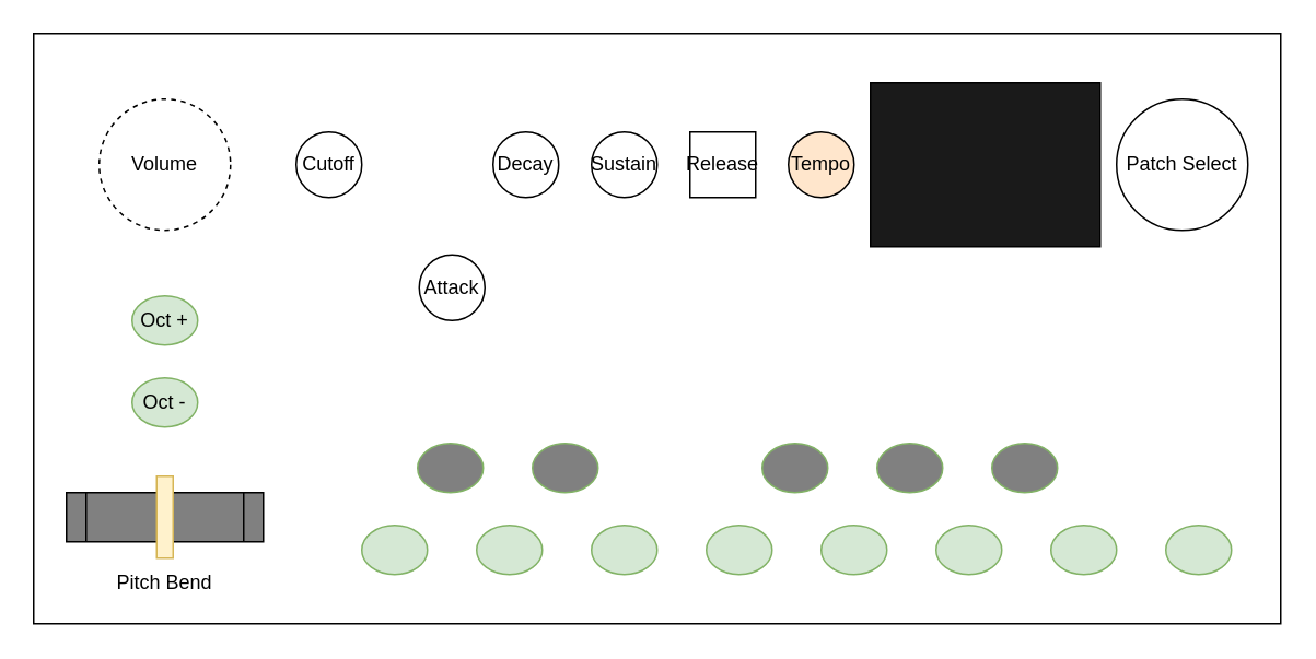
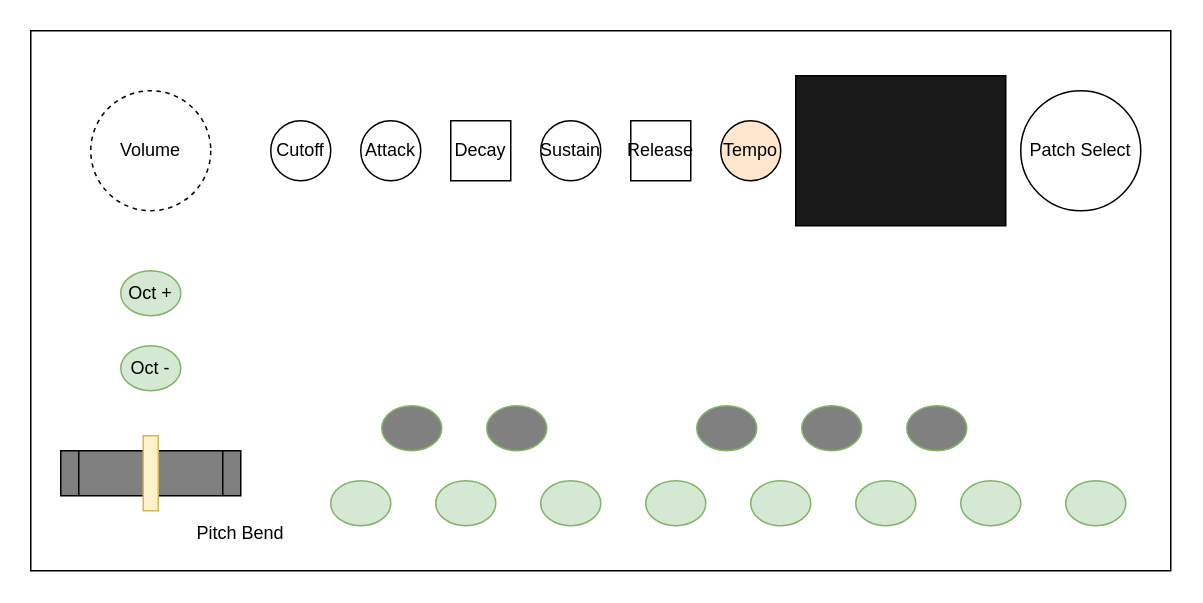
  <mxCell id="0" />
  <mxCell id="1" parent="0" />
  <mxCell id="2" value="" style="rounded=0;whiteSpace=wrap;html=1;" parent="1" vertex="1"><mxGeometry x="20" y="20" width="760" height="360" as="geometry" /></mxCell>
  <mxCell id="3" value="Volume" style="ellipse;whiteSpace=wrap;html=1;aspect=fixed;dashed=1;" parent="1" vertex="1"><mxGeometry x="60" y="60" width="80" height="80" as="geometry" /></mxCell>
  <mxCell id="4" value="Cutoff" style="ellipse;whiteSpace=wrap;html=1;aspect=fixed;" parent="1" vertex="1"><mxGeometry x="180" y="80" width="40" height="40" as="geometry" /></mxCell>
- <mxCell id="5" value="Attack" style="ellipse;whiteSpace=wrap;html=1;aspect=fixed;" parent="1" vertex="1"><mxGeometry x="255" y="155" width="40" height="40" as="geometry" /></mxCell>
+ <mxCell id="5" value="Attack" style="ellipse;whiteSpace=wrap;html=1;aspect=fixed;" parent="1" vertex="1"><mxGeometry x="240" y="80" width="40" height="40" as="geometry" /></mxCell>
  <mxCell id="6" value="Sustain" style="ellipse;whiteSpace=wrap;html=1;aspect=fixed;" parent="1" vertex="1"><mxGeometry x="360" y="80" width="40" height="40" as="geometry" /></mxCell>
- <mxCell id="7" value="Decay" style="ellipse;whiteSpace=wrap;html=1;aspect=fixed;" parent="1" vertex="1"><mxGeometry x="300" y="80" width="40" height="40" as="geometry" /></mxCell>
+ <mxCell id="7" value="Decay" style="whiteSpace=wrap;html=1;aspect=fixed;rounded=0;" parent="1" vertex="1"><mxGeometry x="300" y="80" width="40" height="40" as="geometry" /></mxCell>
  <mxCell id="8" value="&lt;div&gt;Release&lt;/div&gt;" style="whiteSpace=wrap;html=1;aspect=fixed;rounded=0;" parent="1" vertex="1"><mxGeometry x="420" y="80" width="40" height="40" as="geometry" /></mxCell>
  <mxCell id="9" value="Tempo" style="ellipse;whiteSpace=wrap;html=1;aspect=fixed;fillColor=#ffe6cc;" parent="1" vertex="1"><mxGeometry x="480" y="80" width="40" height="40" as="geometry" /></mxCell>
  <mxCell id="10" value="Patch Select" style="ellipse;whiteSpace=wrap;html=1;aspect=fixed;" parent="1" vertex="1"><mxGeometry x="680" y="60" width="80" height="80" as="geometry" /></mxCell>
  <mxCell id="11" value="" style="rounded=0;whiteSpace=wrap;html=1;fillColor=#1A1A1A;" parent="1" vertex="1"><mxGeometry x="530" y="50" width="140" height="100" as="geometry" /></mxCell>
  <mxCell id="12" value="" style="ellipse;whiteSpace=wrap;html=1;fillColor=#d5e8d4;strokeColor=#82b366;" parent="1" vertex="1"><mxGeometry x="220" y="320" width="40" height="30" as="geometry" /></mxCell>
  <mxCell id="13" value="" style="ellipse;whiteSpace=wrap;html=1;fillColor=#d5e8d4;strokeColor=#82b366;" parent="1" vertex="1"><mxGeometry x="290" y="320" width="40" height="30" as="geometry" /></mxCell>
  <mxCell id="14" value="" style="ellipse;whiteSpace=wrap;html=1;fillColor=#d5e8d4;strokeColor=#82b366;" parent="1" vertex="1"><mxGeometry x="360" y="320" width="40" height="30" as="geometry" /></mxCell>
  <mxCell id="15" value="" style="ellipse;whiteSpace=wrap;html=1;fillColor=#d5e8d4;strokeColor=#82b366;" parent="1" vertex="1"><mxGeometry x="570" y="320" width="40" height="30" as="geometry" /></mxCell>
  <mxCell id="16" value="" style="ellipse;whiteSpace=wrap;html=1;fillColor=#d5e8d4;strokeColor=#82b366;" parent="1" vertex="1"><mxGeometry x="500" y="320" width="40" height="30" as="geometry" /></mxCell>
  <mxCell id="17" value="" style="ellipse;whiteSpace=wrap;html=1;fillColor=#d5e8d4;strokeColor=#82b366;" parent="1" vertex="1"><mxGeometry x="430" y="320" width="40" height="30" as="geometry" /></mxCell>
  <mxCell id="18" value="" style="ellipse;whiteSpace=wrap;html=1;fillColor=#d5e8d4;strokeColor=#82b366;" parent="1" vertex="1"><mxGeometry x="710" y="320" width="40" height="30" as="geometry" /></mxCell>
  <mxCell id="19" value="" style="ellipse;whiteSpace=wrap;html=1;fillColor=#d5e8d4;strokeColor=#82b366;" parent="1" vertex="1"><mxGeometry x="640" y="320" width="40" height="30" as="geometry" /></mxCell>
  <mxCell id="20" value="" style="ellipse;whiteSpace=wrap;html=1;fillColor=#808080;strokeColor=#82b366;" parent="1" vertex="1"><mxGeometry x="324" y="270" width="40" height="30" as="geometry" /></mxCell>
  <mxCell id="21" value="" style="ellipse;whiteSpace=wrap;html=1;fillColor=#808080;strokeColor=#82b366;" parent="1" vertex="1"><mxGeometry x="254" y="270" width="40" height="30" as="geometry" /></mxCell>
  <mxCell id="22" value="" style="ellipse;whiteSpace=wrap;html=1;fillColor=#808080;strokeColor=#82b366;" parent="1" vertex="1"><mxGeometry x="604" y="270" width="40" height="30" as="geometry" /></mxCell>
  <mxCell id="23" value="" style="ellipse;whiteSpace=wrap;html=1;fillColor=#808080;strokeColor=#82b366;" parent="1" vertex="1"><mxGeometry x="464" y="270" width="40" height="30" as="geometry" /></mxCell>
  <mxCell id="24" value="" style="ellipse;whiteSpace=wrap;html=1;fillColor=#808080;strokeColor=#82b366;" parent="1" vertex="1"><mxGeometry x="534" y="270" width="40" height="30" as="geometry" /></mxCell>
  <mxCell id="25" value="Oct +" style="ellipse;whiteSpace=wrap;html=1;fillColor=#d5e8d4;strokeColor=#82b366;" parent="1" vertex="1"><mxGeometry x="80" y="180" width="40" height="30" as="geometry" /></mxCell>
  <mxCell id="26" value="Oct -" style="ellipse;whiteSpace=wrap;html=1;fillColor=#d5e8d4;strokeColor=#82b366;" parent="1" vertex="1"><mxGeometry x="80" y="230" width="40" height="30" as="geometry" /></mxCell>
  <mxCell id="27" value="" style="shape=process;whiteSpace=wrap;html=1;backgroundOutline=1;fillColor=#808080;" parent="1" vertex="1"><mxGeometry x="40" y="300" width="120" height="30" as="geometry" /></mxCell>
  <mxCell id="28" value="" style="rounded=0;whiteSpace=wrap;html=1;fillColor=#fff2cc;strokeColor=#d6b656;" parent="1" vertex="1"><mxGeometry x="95" y="290" width="10" height="50" as="geometry" /></mxCell>
- <mxCell id="29" value="Pitch Bend" style="text;html=1;strokeColor=none;fillColor=none;align=center;verticalAlign=middle;whiteSpace=wrap;rounded=0;" parent="1" vertex="1"><mxGeometry x="60" y="340" width="80" height="30" as="geometry" /></mxCell>
+ <mxCell id="29" value="Pitch Bend" style="text;html=1;strokeColor=none;fillColor=none;align=center;verticalAlign=middle;whiteSpace=wrap;rounded=0;" parent="1" vertex="1"><mxGeometry x="120" y="340" width="80" height="30" as="geometry" /></mxCell>
